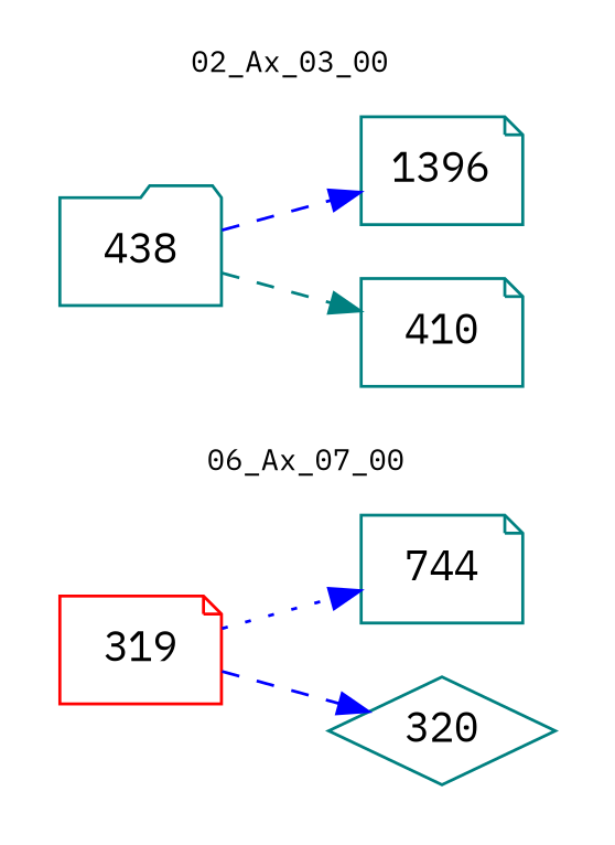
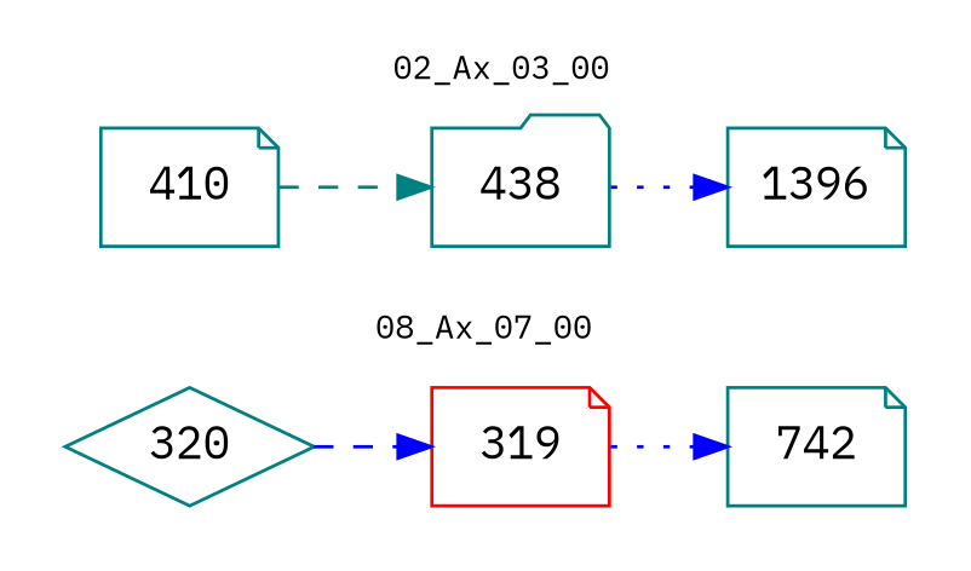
  digraph {
    fontname="IBM Plex Mono"
    rankdir=LR
    node [color=teal fontname="IBM Plex Mono" shape=note]
    edge [color=blue fontname="IBM Plex Mono" style=dashed]
    n1 [color=red label=319]
    n2 [label=320 shape=diamond]
-   n3 [label=744]
+   n3 [label=742]
    n4 [label=438 shape=folder]
    n5 [label=410]
    n6 [label=1396]
    subgraph cluster_1 {
      color=white
      fontsize=10
-     label="06_Ax_07_00"
+     label="08_Ax_07_00"
      n1
      n2
      n3
    }
    subgraph cluster_2 {
      color=white
      fontsize=10
      label="02_Ax_03_00"
      n4
      n5
      n6
    }
-   n1 -> n2
+   n2 -> n1
    n1 -> n3 [style=dotted]
-   n4 -> n5 [color=teal]
-   n4 -> n6
+   n5 -> n4 [color=teal]
+   n4 -> n6 [style=dotted]
  }
